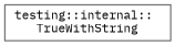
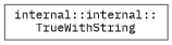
  digraph {
    rankdir=LR
    fontname="IBM Plex Mono"
-   n1 [color=grey40 fillcolor=white fontname="IBM Plex Mono" fontsize=10 height=0.2 label="testing::internal::\lTrueWithString" shape=box style=filled width=0.4]
+   n1 [color=grey40 fillcolor=white fontname="IBM Plex Mono" fontsize=10 height=0.2 label="internal::internal::\lTrueWithString" shape=box style=filled width=0.4]
  }
